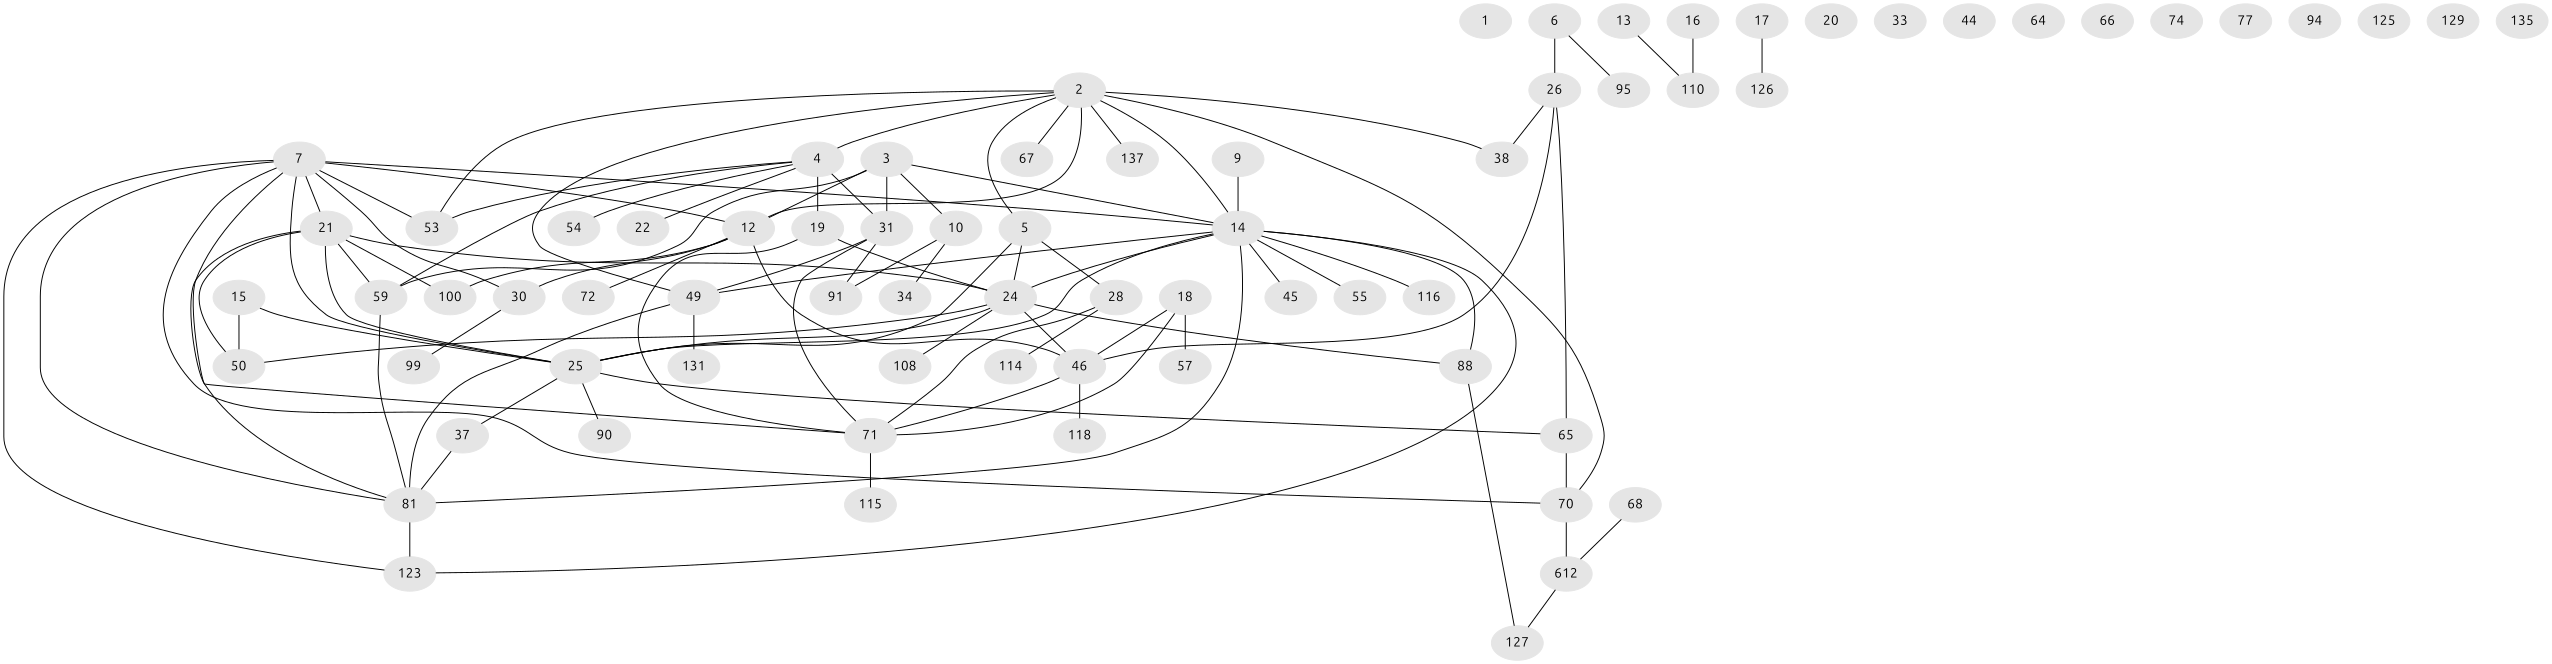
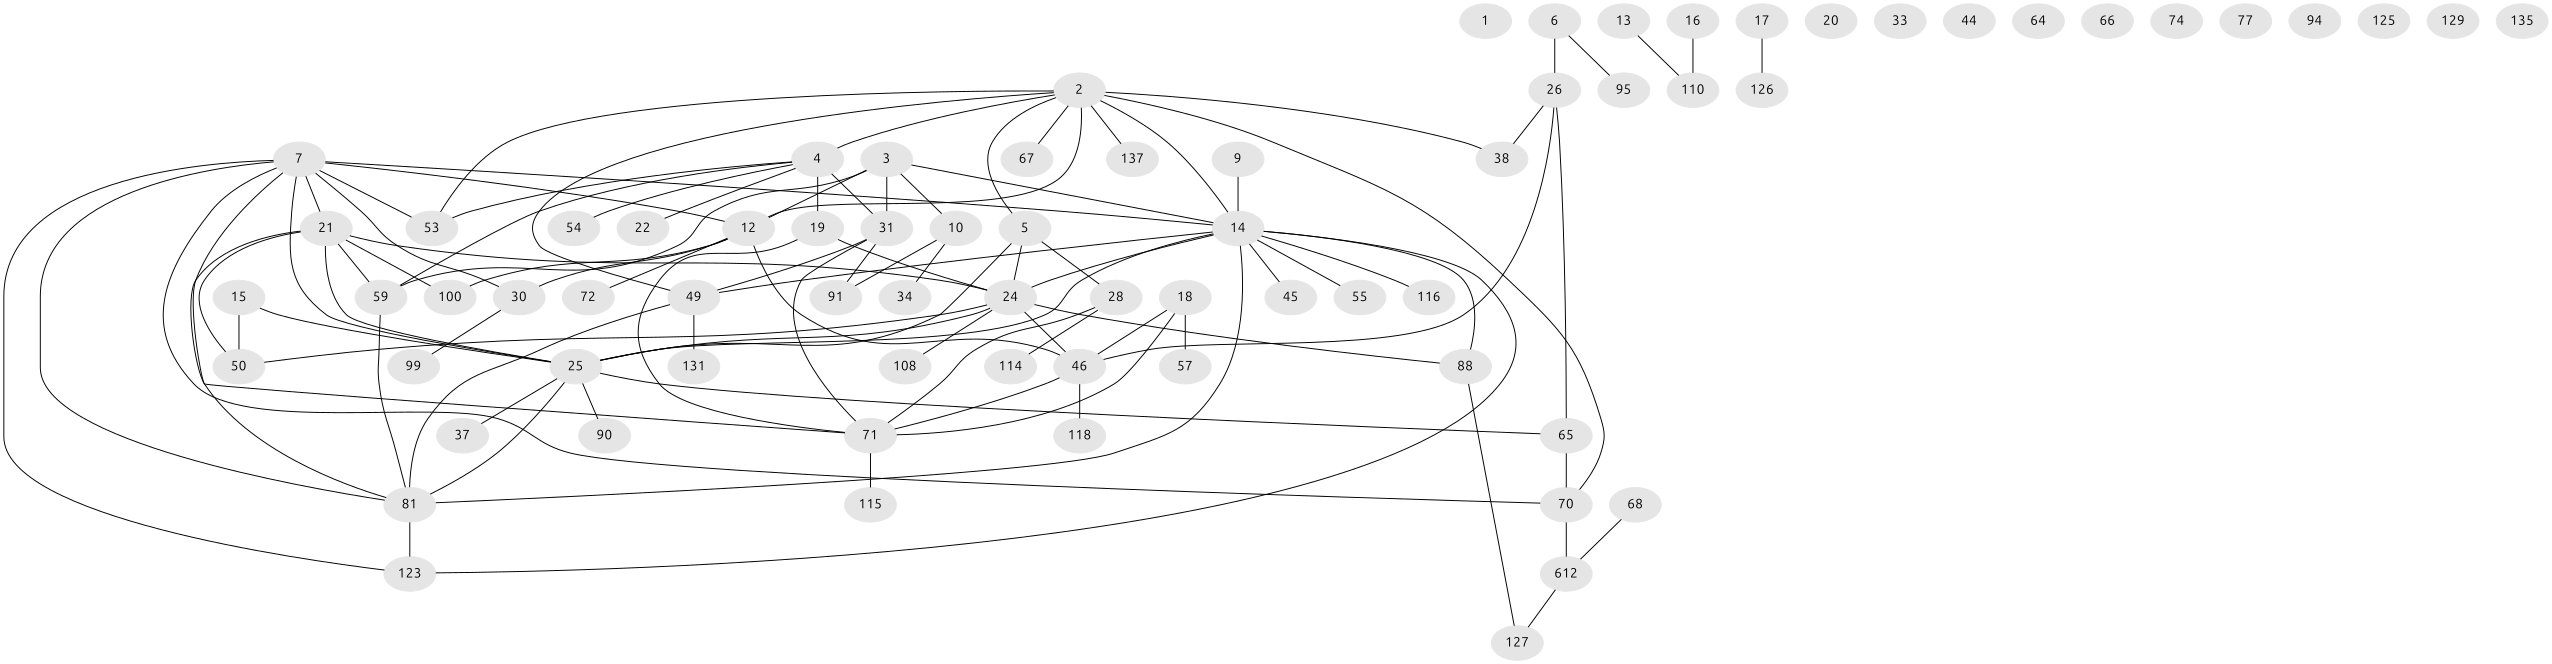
  graph {
    fontname=Ubuntu
    node [color=gray90 fontname=Ubuntu style=filled]
    edge [fontname=Ubuntu]
    1 [super="+23"]
    2 [super="+139+143+76"]
    4 [super="+42+8+109+29"]
    5 [super="+11"]
    12 [super="+75+69"]
    14 [super="+41"]
    38 [super="+39"]
    49 [super="+83"]
    53
    67
    70 [super="+82"]
    137
    31 [super="+93+47+32"]
    59 [super="+136+106"]
    19 [super="+78"]
    22
    54
    24 [super="+27+35"]
    25 [super="+58"]
    28 [super="+132"]
    30 [super="+146"]
    46 [super="+101+84"]
    72
    100
    81 [super="+120+107"]
    123
    45
    55
    88 [super="+144"]
    116
    131 [super="+141"]
    n32 [label=612 super="+134"]
    3 [super="+113"]
    10 [super="+140+43"]
    34
    91
    71 [super="+86+73"]
    50 [super="+61"]
    108 [super="+145"]
    37
    65 [super="+85"]
    90
    114
    26 [super="+97"]
    6
    95 [super="+122"]
    7 [super="+56+128"]
    21 [super="+63"]
    99
    115
    9 [super="+104+103"]
    118
    13 [super="+62"]
    110 [super="+117+111"]
    127
    15 [super="+92"]
    16
    17 [super="+36"]
    126
    18
    57
    20
    33
    44
    64
    66
    68 [super="+119"]
    74
    77
    94
    125
    129
    135
    2 -- 4
    2 -- 5
    2 -- 12
    2 -- 14
    2 -- 38 [weight=2]
    2 -- 49
    2 -- 53
    2 -- 67
    2 -- 70
    2 -- 137
    4 -- 53
    4 -- 31 [weight=2]
    4 -- 59
    4 -- 19 [weight=2]
    4 -- 22
    4 -- 54
    5 -- 24
    5 -- 25
    5 -- 28
    12 -- 30
    12 -- 46
    12 -- 72
    12 -- 100
    14 -- 49
    14 -- 24
    14 -- 25
    14 -- 81
    14 -- 123
    14 -- 45
    14 -- 55
    14 -- 88
    14 -- 116
    49 -- 81
    49 -- 131
    70 -- n32
    31 -- 49
    31 -- 91
    31 -- 71
    59 -- 81
    19 -- 24
    19 -- 71
    24 -- 25
    24 -- 46
    24 -- 88
    24 -- 50
    24 -- 108
-   37 -- 81
+   25 -- 81
    25 -- 37
    25 -- 65
    25 -- 90
    28 -- 71
    28 -- 114
    30 -- 99
    46 -- 71
    46 -- 118
    81 -- 123
    88 -- 127
    n32 -- 127
    3 -- 12
    3 -- 14
    3 -- 31
    3 -- 59
    3 -- 10
    10 -- 34
    10 -- 91
    71 -- 115
    65 -- 70
    26 -- 38
    26 -- 46
    26 -- 65
    6 -- 26
    6 -- 95
    7 -- 12
    7 -- 14
    7 -- 53
    7 -- 70
    7 -- 25
    7 -- 30
    7 -- 81
    7 -- 123
    7 -- 71
    7 -- 21
    21 -- 59 [weight=3]
    21 -- 24 [weight=2]
    21 -- 25
    21 -- 100
    21 -- 81
    21 -- 50
    9 -- 14 [weight=2]
    13 -- 110
    15 -- 25
    15 -- 50
    16 -- 110
    17 -- 126
    18 -- 46
    18 -- 71
    18 -- 57
    68 -- n32
  }
